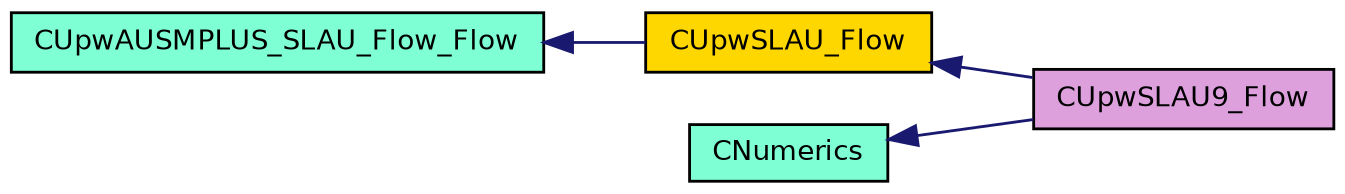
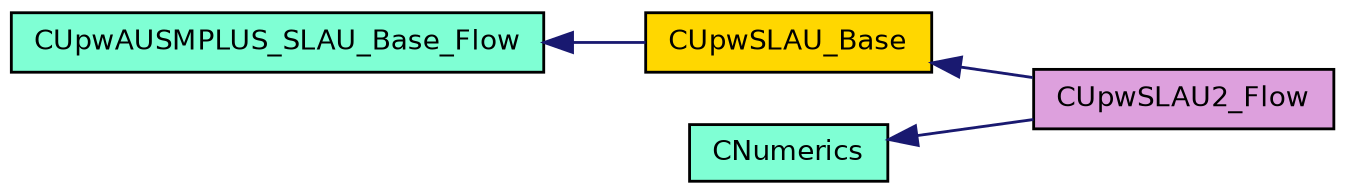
  digraph {
    rankdir=LR
    node [color=black fillcolor=aquamarine fontname=Helvetica fontsize=10 shape=record style=filled]
    edge [color=midnightblue dir=back fontname=Helvetica fontsize=10 labelfontname=Helvetica labelfontsize=10 style=solid]
-   n1 [fillcolor=plum fontcolor=black height=0.2 label=CUpwSLAU9_Flow width=0.4]
-   n2 [fillcolor=gold height=0.2 label=CUpwSLAU_Flow width=0.4]
-   n3 [height=0.2 label=CUpwAUSMPLUS_SLAU_Flow_Flow width=0.4]
+   n1 [fillcolor=plum fontcolor=black height=0.2 label=CUpwSLAU2_Flow width=0.4]
+   n2 [fillcolor=gold height=0.2 label=CUpwSLAU_Base width=0.4]
+   n3 [height=0.2 label=CUpwAUSMPLUS_SLAU_Base_Flow width=0.4]
    n4 [height=0.2 label=CNumerics width=0.4]
    n2 -> n1
    n3 -> n2
    n4 -> n1
  }
